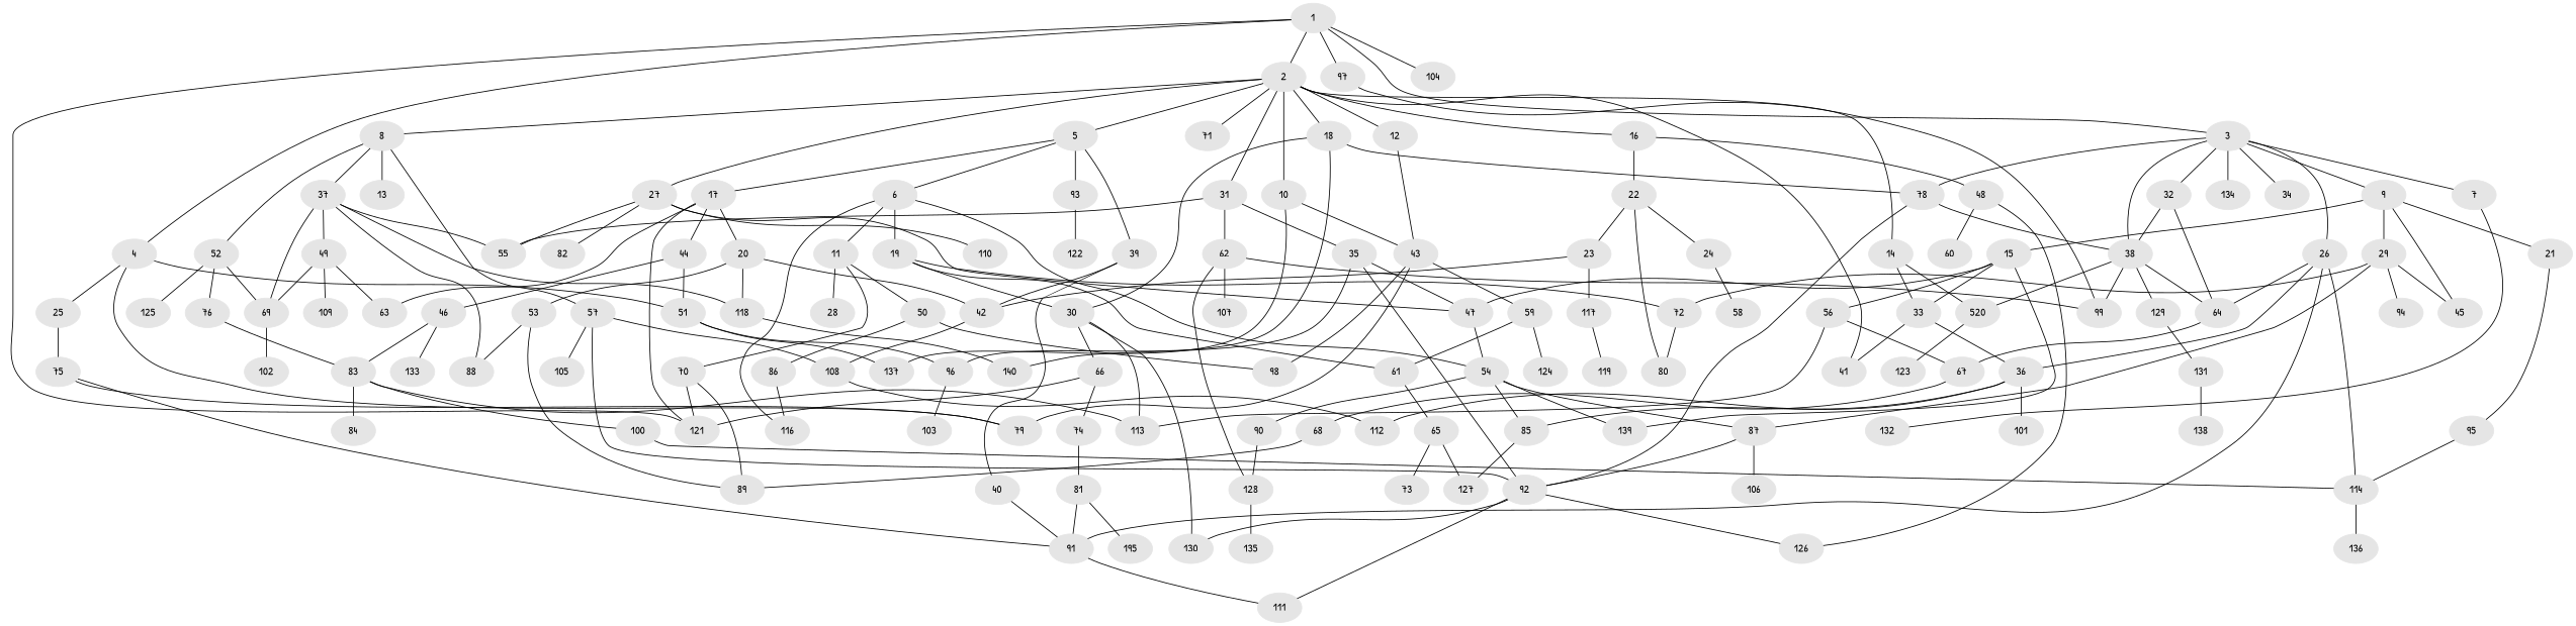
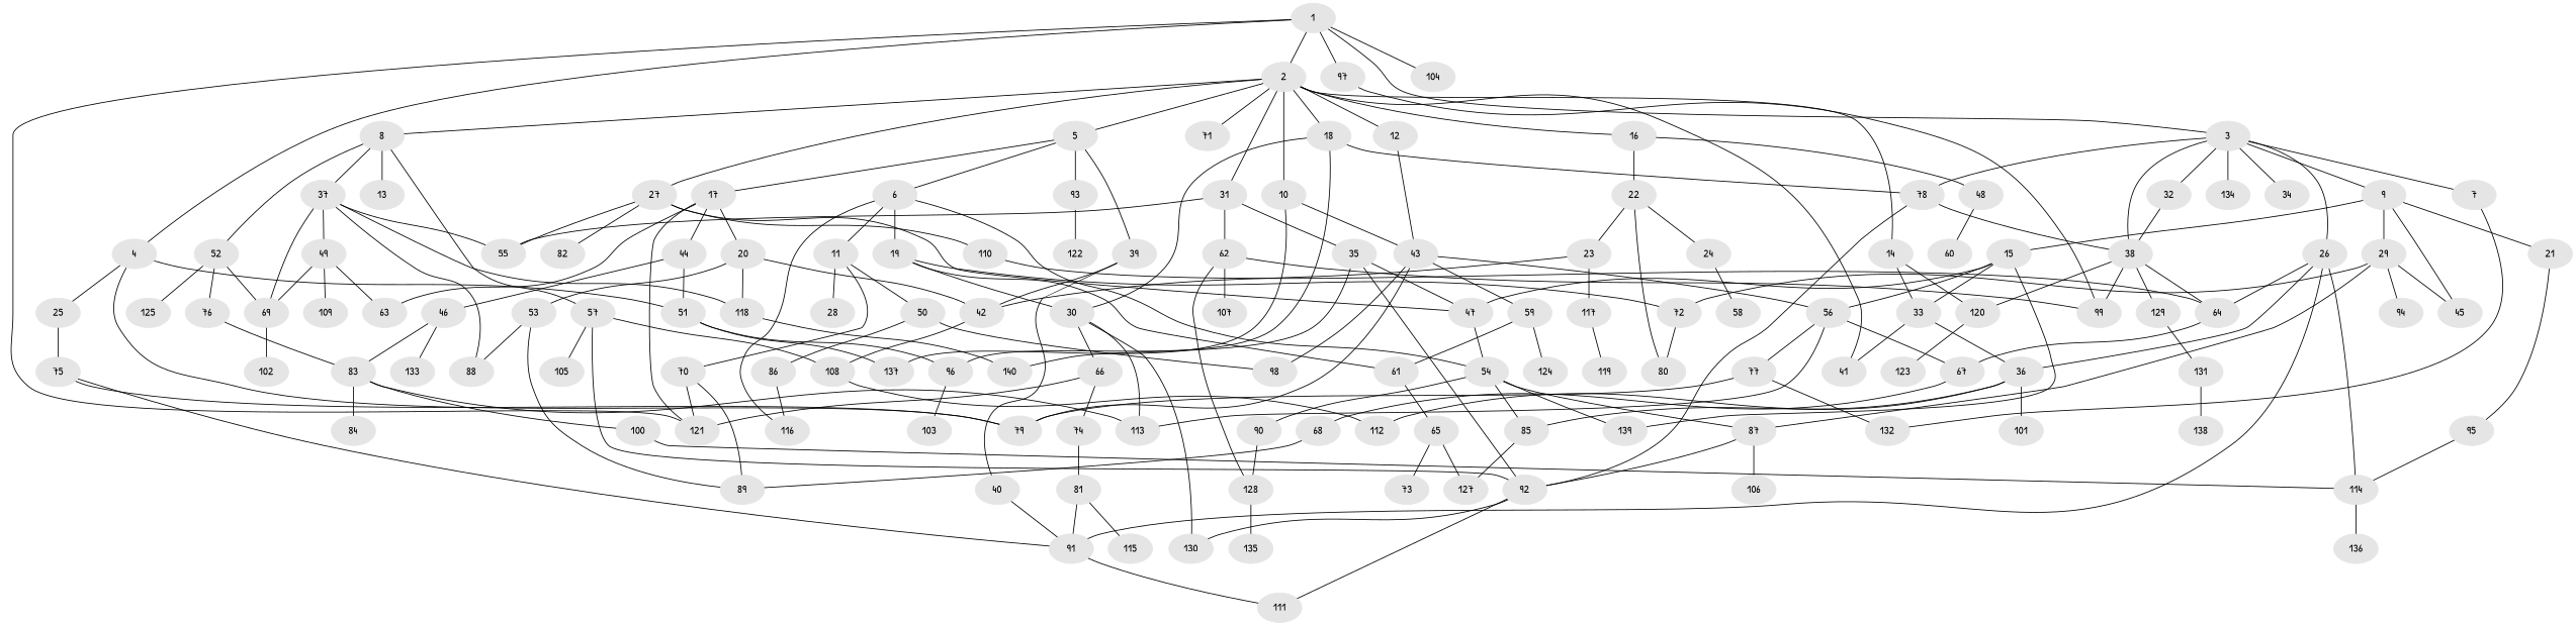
  graph {
    fontname="Patrick Hand"
    node [color=gray90 fontname="Patrick Hand" style=filled]
    edge [fontname="Patrick Hand"]
    1
    2
    3
    4
    97
    104
    121
    5
    8
    10
    12
    14
    16
    18
    27
    41
    71
    31
    7
    9
    26
    32
    34
    38
    78
    134
    25
    51
    79
    99
    6
    17
    39
    93
    13
    37
    52
    57
    43
    137
    33
-   120 [label=520]
+   120
    22
    48
    30
    96
    47
    55
    82
    110
    132
    15
    21
    29
    45
    36
    64
    91
    114
    129
    92
    75
    11
    19
    54
    116
    20
    44
    63
    42
    40
    122
    28
    50
    70
    61
    72
    139
    87
    85
    90
    118
    49
    69
    88
    76
    125
    108
    105
    56
    95
    94
    59
    98
    86
    89
    35
    62
    123
    113
    67
+   77
    23
    24
    80
    60
-   126
    53
    46
    66
    130
    103
    65
    140
    117
    58
    119
    101
    112
    111
    136
    106
    74
    107
    128
    127
    109
    102
    131
    124
    83
    133
    84
    100
    68
    73
    135
    81
-   115 [label=195]
+   115
    138
    1 -- 2
    1 -- 3
    1 -- 4
    1 -- 97
    1 -- 104
    1 -- 121
    2 -- 5
    2 -- 8
    2 -- 10
    2 -- 12
    2 -- 14
    2 -- 16
    2 -- 18
    2 -- 27
    2 -- 41
    2 -- 71
    2 -- 31
    3 -- 7
    3 -- 9
    3 -- 26
    3 -- 32
    3 -- 34
    3 -- 38
    3 -- 78
    3 -- 134
    4 -- 25
    4 -- 51
    4 -- 79
    97 -- 99
    5 -- 6
    5 -- 17
    5 -- 39
    5 -- 93
    8 -- 13
    8 -- 37
    8 -- 52
    8 -- 57
    10 -- 43
    10 -- 137
    12 -- 43
    14 -- 33
    14 -- 120
    16 -- 22
    16 -- 48
    18 -- 78
    18 -- 30
    18 -- 96
    27 -- 47
    27 -- 55
    27 -- 82
    27 -- 110
    31 -- 55
    31 -- 35
    31 -- 62
    7 -- 132
    9 -- 15
    9 -- 21
    9 -- 29
    9 -- 45
    26 -- 36
    26 -- 64
    26 -- 91
    26 -- 114
    32 -- 38
-   32 -- 64
+   110 -- 64
    38 -- 99
    38 -- 120
    38 -- 64
    38 -- 129
    78 -- 38
    78 -- 92
    25 -- 75
    51 -- 137
    51 -- 96
    6 -- 11
    6 -- 19
    6 -- 54
    6 -- 116
    17 -- 121
    17 -- 20
    17 -- 44
    17 -- 63
    39 -- 42
    39 -- 40
    93 -- 122
    37 -- 55
    37 -- 118
    37 -- 49
    37 -- 69
    37 -- 88
    52 -- 69
    52 -- 76
    52 -- 125
    57 -- 92
    57 -- 108
    57 -- 105
    43 -- 79
+   43 -- 56
    43 -- 59
    43 -- 98
    33 -- 41
    33 -- 36
    120 -- 123
    22 -- 23
    22 -- 24
    22 -- 80
    48 -- 60
-   48 -- 126
    30 -- 113
    30 -- 66
    30 -- 130
    96 -- 103
    47 -- 54
    15 -- 33
    15 -- 47
    15 -- 139
    15 -- 56
    21 -- 95
    29 -- 45
    29 -- 72
    29 -- 87
    29 -- 94
    36 -- 85
    36 -- 101
    36 -- 112
    64 -- 67
    91 -- 111
    114 -- 136
    129 -- 131
-   92 -- 126
    92 -- 130
    92 -- 111
    75 -- 79
    75 -- 91
    11 -- 28
    11 -- 50
    11 -- 70
    19 -- 30
    19 -- 61
    19 -- 72
    54 -- 139
    54 -- 87
    54 -- 85
    54 -- 90
    20 -- 42
    20 -- 118
    20 -- 53
    44 -- 51
    44 -- 46
    42 -- 108
    40 -- 91
    50 -- 98
    50 -- 86
    70 -- 121
    70 -- 89
    61 -- 65
    72 -- 80
    87 -- 92
    87 -- 106
    85 -- 127
    90 -- 128
    118 -- 140
    49 -- 63
    49 -- 69
    49 -- 109
    69 -- 102
    76 -- 83
    108 -- 112
    56 -- 113
    56 -- 67
+   56 -- 77
    95 -- 114
    59 -- 61
    59 -- 124
    86 -- 116
    35 -- 47
    35 -- 92
    35 -- 140
    62 -- 99
    62 -- 107
    62 -- 128
    67 -- 68
+   77 -- 79
+   77 -- 132
    23 -- 42
    23 -- 117
    24 -- 58
    53 -- 88
    53 -- 89
    46 -- 83
    46 -- 133
    66 -- 121
    66 -- 74
    65 -- 127
    65 -- 73
    117 -- 119
    74 -- 81
    128 -- 135
    131 -- 138
    83 -- 113
    83 -- 84
    83 -- 100
    100 -- 114
    68 -- 89
    81 -- 91
    81 -- 115
  }
